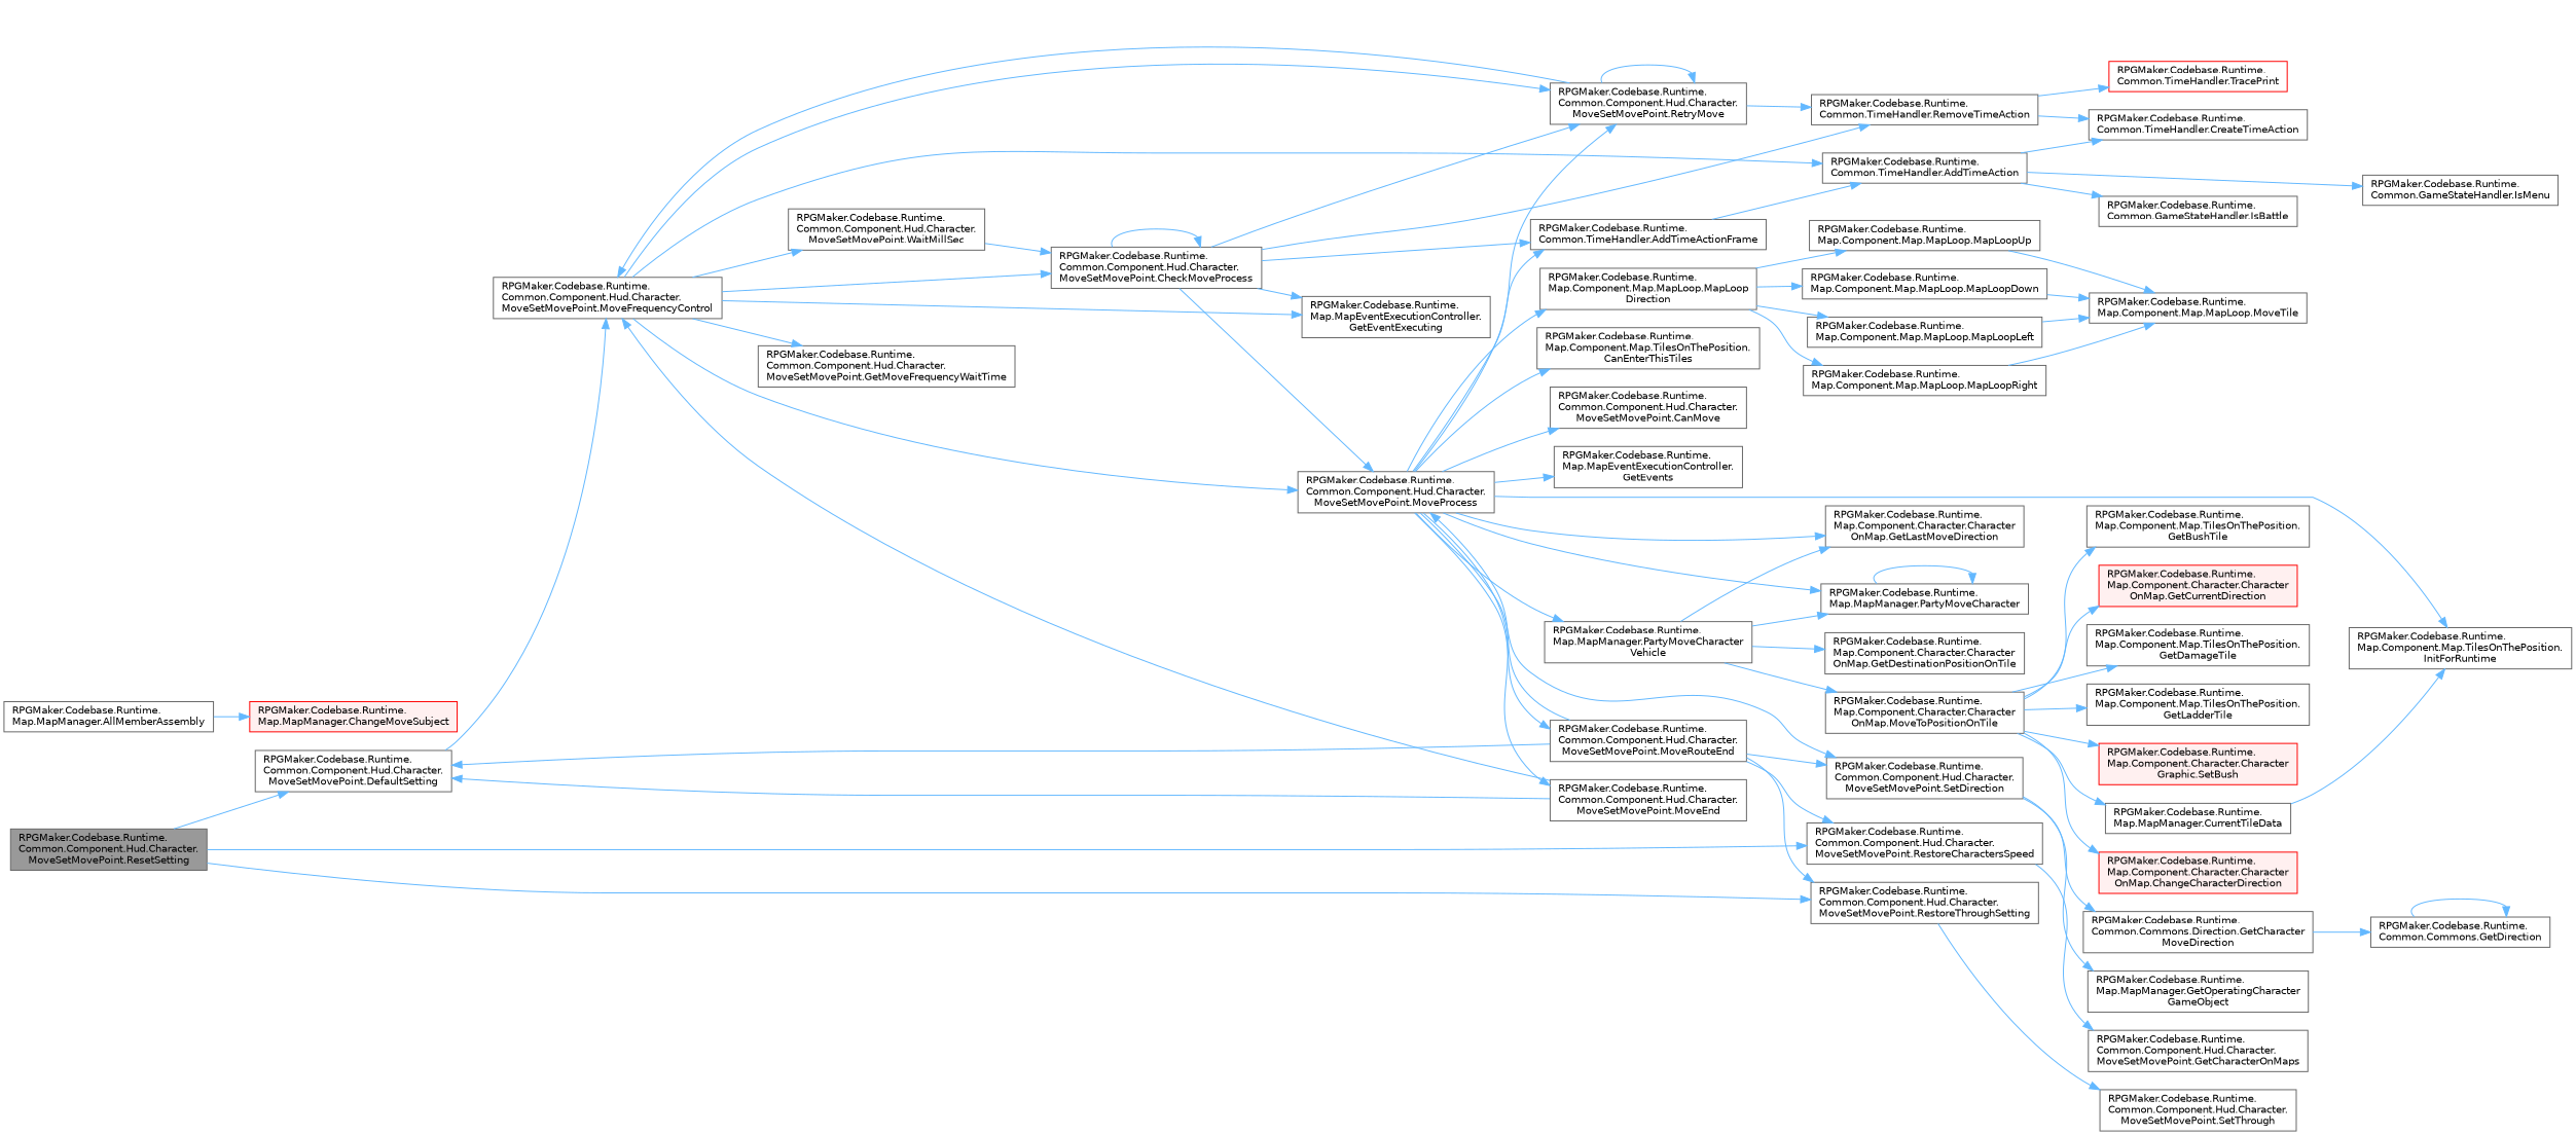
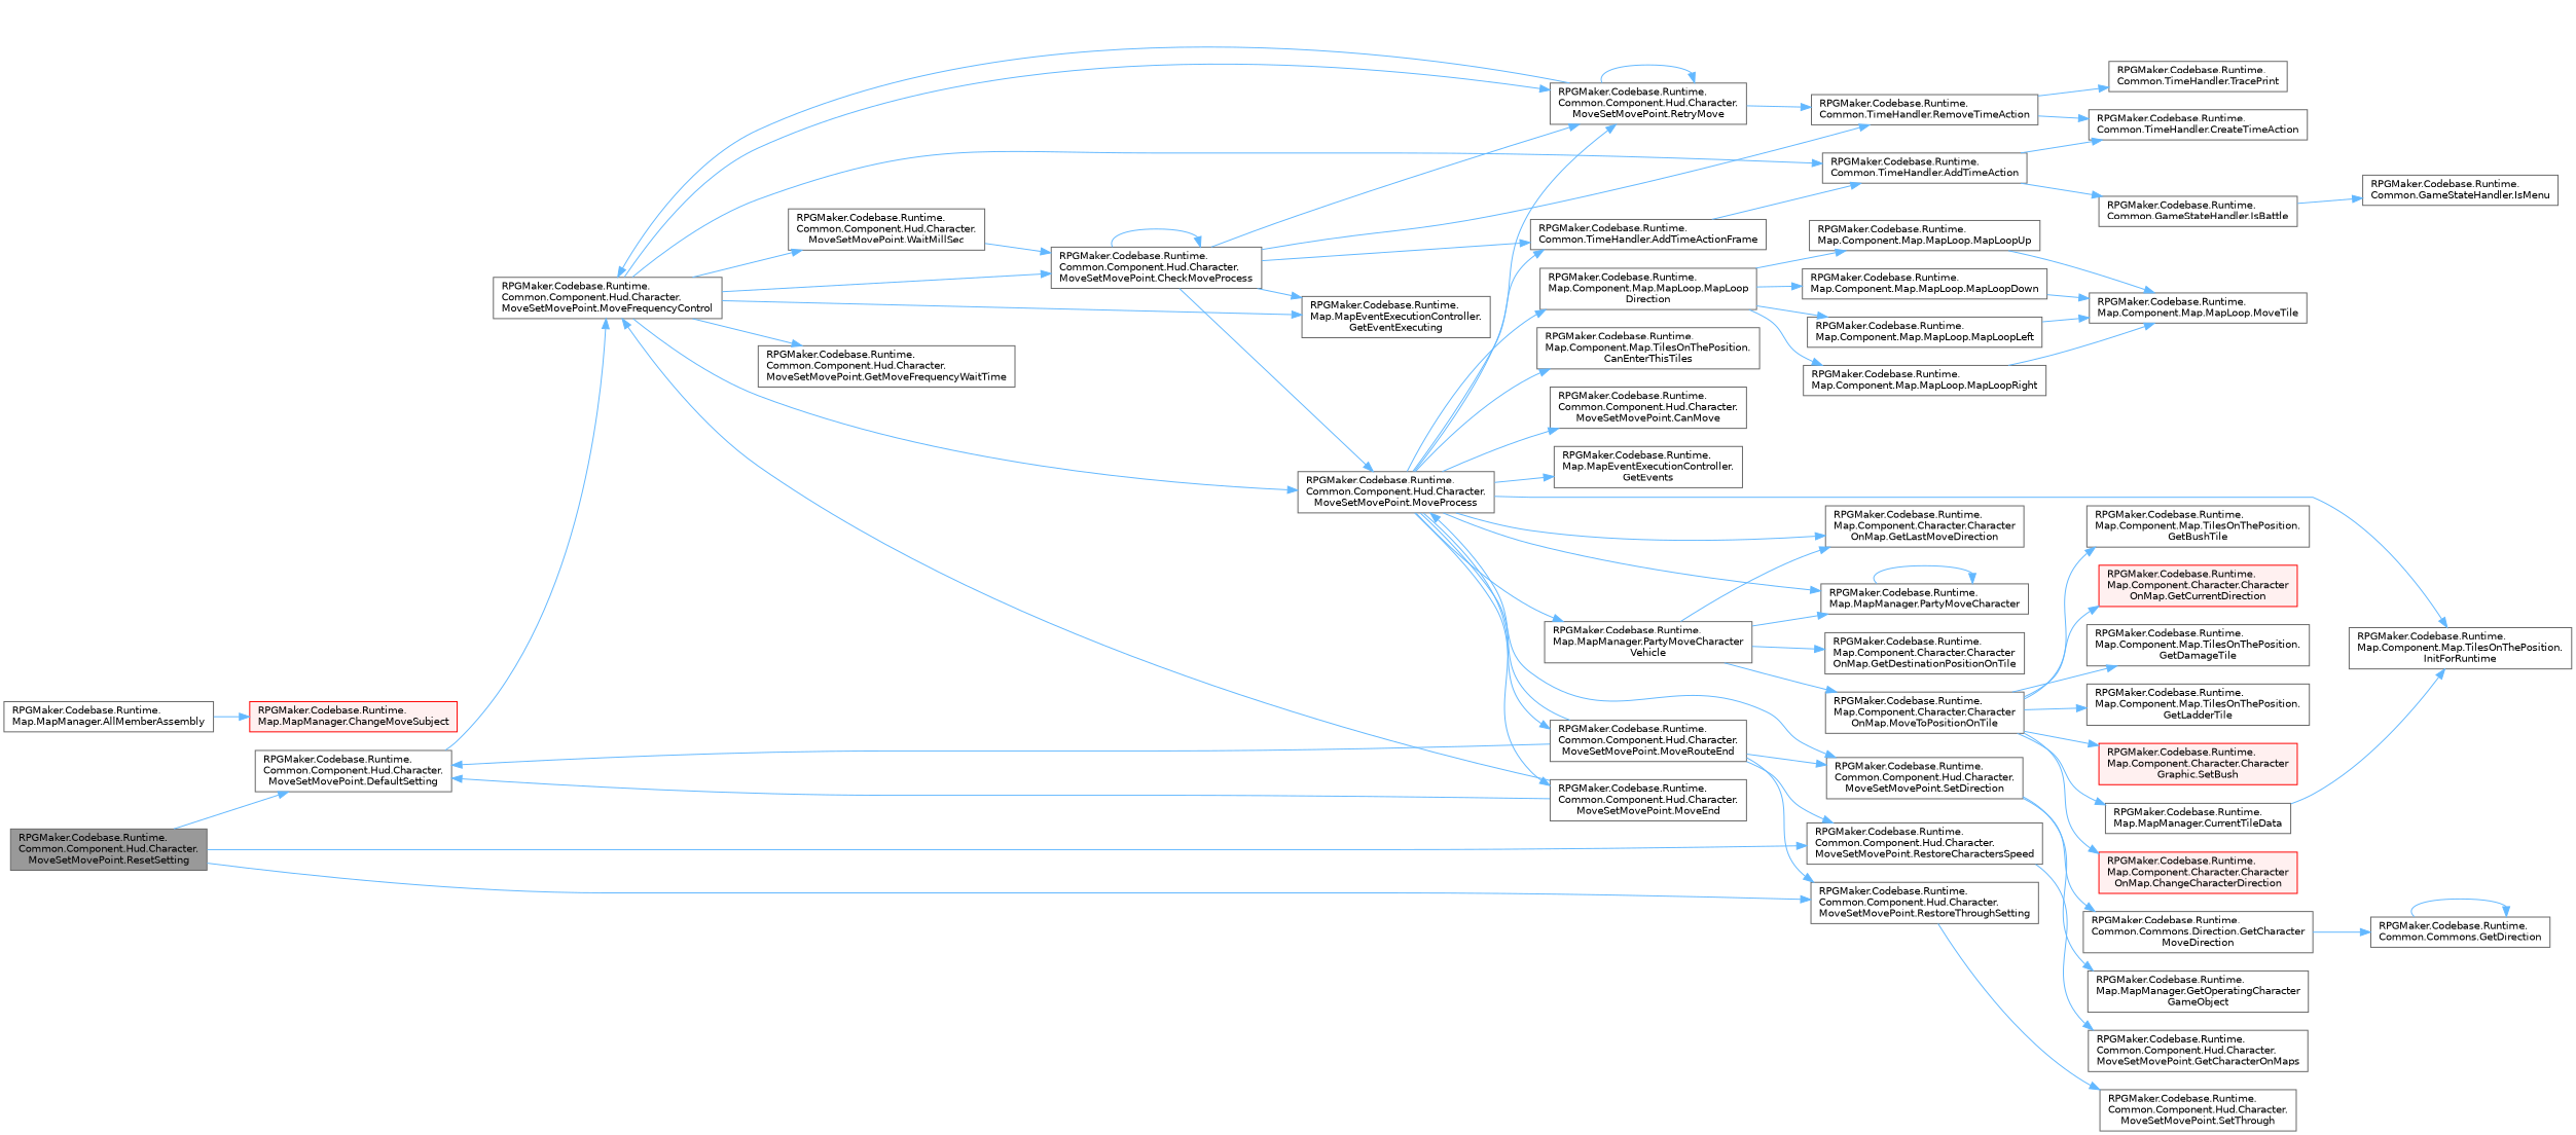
  digraph {
    rankdir=LR
    node [color=grey40 fillcolor=white fontname=Helvetica fontsize=10 shape=box style=filled]
    edge [color=steelblue1 fontname=Helvetica fontsize=10 labelfontname=Helvetica labelfontsize=10 style=solid]
    n1 [color=gray40 fillcolor=grey60 fontcolor=black height=0.2 label="RPGMaker.Codebase.Runtime.\lCommon.Component.Hud.Character.\lMoveSetMovePoint.ResetSetting" width=0.4]
    n2 [height=0.2 label="RPGMaker.Codebase.Runtime.\lCommon.Component.Hud.Character.\lMoveSetMovePoint.DefaultSetting" width=0.4]
    n3 [height=0.2 label="RPGMaker.Codebase.Runtime.\lCommon.Component.Hud.Character.\lMoveSetMovePoint.RestoreCharactersSpeed" width=0.4]
    n4 [height=0.2 label="RPGMaker.Codebase.Runtime.\lCommon.Component.Hud.Character.\lMoveSetMovePoint.RestoreThroughSetting" width=0.4]
    n5 [height=0.2 label="RPGMaker.Codebase.Runtime.\lCommon.Component.Hud.Character.\lMoveSetMovePoint.MoveFrequencyControl" width=0.4]
    n6 [height=0.2 label="RPGMaker.Codebase.Runtime.\lCommon.Component.Hud.Character.\lMoveSetMovePoint.GetCharacterOnMaps" width=0.4]
    n7 [height=0.2 label="RPGMaker.Codebase.Runtime.\lCommon.Component.Hud.Character.\lMoveSetMovePoint.SetThrough" width=0.4]
    n8 [height=0.2 label="RPGMaker.Codebase.Runtime.\lCommon.TimeHandler.AddTimeAction" width=0.4]
    n9 [height=0.2 label="RPGMaker.Codebase.Runtime.\lCommon.Component.Hud.Character.\lMoveSetMovePoint.CheckMoveProcess" width=0.4]
    n10 [height=0.2 label="RPGMaker.Codebase.Runtime.\lMap.MapEventExecutionController.\lGetEventExecuting" width=0.4]
    n11 [height=0.2 label="RPGMaker.Codebase.Runtime.\lCommon.Component.Hud.Character.\lMoveSetMovePoint.MoveProcess" width=0.4]
    n12 [height=0.2 label="RPGMaker.Codebase.Runtime.\lCommon.Component.Hud.Character.\lMoveSetMovePoint.RetryMove" width=0.4]
    n13 [height=0.2 label="RPGMaker.Codebase.Runtime.\lCommon.Component.Hud.Character.\lMoveSetMovePoint.GetMoveFrequencyWaitTime" width=0.4]
    n14 [height=0.2 label="RPGMaker.Codebase.Runtime.\lCommon.Component.Hud.Character.\lMoveSetMovePoint.WaitMillSec" width=0.4]
    n15 [height=0.2 label="RPGMaker.Codebase.Runtime.\lCommon.TimeHandler.CreateTimeAction" width=0.4]
    n16 [height=0.2 label="RPGMaker.Codebase.Runtime.\lCommon.GameStateHandler.IsBattle" width=0.4]
    n17 [height=0.2 label="RPGMaker.Codebase.Runtime.\lCommon.GameStateHandler.IsMenu" width=0.4]
    n18 [height=0.2 label="RPGMaker.Codebase.Runtime.\lCommon.TimeHandler.AddTimeActionFrame" width=0.4]
    n19 [height=0.2 label="RPGMaker.Codebase.Runtime.\lCommon.TimeHandler.RemoveTimeAction" width=0.4]
    n20 [height=0.2 label="RPGMaker.Codebase.Runtime.\lMap.Component.Map.TilesOnThePosition.\lCanEnterThisTiles" width=0.4]
    n21 [height=0.2 label="RPGMaker.Codebase.Runtime.\lCommon.Component.Hud.Character.\lMoveSetMovePoint.CanMove" width=0.4]
    n22 [height=0.2 label="RPGMaker.Codebase.Runtime.\lMap.MapEventExecutionController.\lGetEvents" width=0.4]
    n23 [height=0.2 label="RPGMaker.Codebase.Runtime.\lMap.Component.Character.Character\lOnMap.GetLastMoveDirection" width=0.4]
    n24 [height=0.2 label="RPGMaker.Codebase.Runtime.\lMap.Component.Map.TilesOnThePosition.\lInitForRuntime" width=0.4]
    n25 [height=0.2 label="RPGMaker.Codebase.Runtime.\lMap.Component.Map.MapLoop.MapLoop\lDirection" width=0.4]
    n26 [height=0.2 label="RPGMaker.Codebase.Runtime.\lCommon.Component.Hud.Character.\lMoveSetMovePoint.MoveEnd" width=0.4]
    n27 [height=0.2 label="RPGMaker.Codebase.Runtime.\lCommon.Component.Hud.Character.\lMoveSetMovePoint.MoveRouteEnd" width=0.4]
    n28 [height=0.2 label="RPGMaker.Codebase.Runtime.\lCommon.Component.Hud.Character.\lMoveSetMovePoint.SetDirection" width=0.4]
    n29 [height=0.2 label="RPGMaker.Codebase.Runtime.\lMap.MapManager.PartyMoveCharacter" width=0.4]
    n30 [height=0.2 label="RPGMaker.Codebase.Runtime.\lMap.MapManager.PartyMoveCharacter\lVehicle" width=0.4]
-   n31 [color=red height=0.2 label="RPGMaker.Codebase.Runtime.\lCommon.TimeHandler.TracePrint" width=0.4]
+   n31 [height=0.2 label="RPGMaker.Codebase.Runtime.\lCommon.TimeHandler.TracePrint" width=0.4]
    n32 [height=0.2 label="RPGMaker.Codebase.Runtime.\lMap.Component.Map.MapLoop.MapLoopDown" width=0.4]
    n33 [height=0.2 label="RPGMaker.Codebase.Runtime.\lMap.Component.Map.MapLoop.MapLoopLeft" width=0.4]
    n34 [height=0.2 label="RPGMaker.Codebase.Runtime.\lMap.Component.Map.MapLoop.MapLoopRight" width=0.4]
    n35 [height=0.2 label="RPGMaker.Codebase.Runtime.\lMap.Component.Map.MapLoop.MapLoopUp" width=0.4]
    n36 [height=0.2 label="RPGMaker.Codebase.Runtime.\lCommon.Commons.Direction.GetCharacter\lMoveDirection" width=0.4]
    n37 [height=0.2 label="RPGMaker.Codebase.Runtime.\lMap.MapManager.GetOperatingCharacter\lGameObject" width=0.4]
    n38 [height=0.2 label="RPGMaker.Codebase.Runtime.\lMap.Component.Character.Character\lOnMap.GetDestinationPositionOnTile" width=0.4]
    n39 [height=0.2 label="RPGMaker.Codebase.Runtime.\lMap.Component.Character.Character\lOnMap.MoveToPositionOnTile" width=0.4]
    n40 [height=0.2 label="RPGMaker.Codebase.Runtime.\lMap.Component.Map.MapLoop.MoveTile" width=0.4]
    n41 [height=0.2 label="RPGMaker.Codebase.Runtime.\lCommon.Commons.GetDirection" width=0.4]
    n42 [height=0.2 label="RPGMaker.Codebase.Runtime.\lMap.MapManager.AllMemberAssembly" width=0.4]
    n43 [color=red fillcolor="#FFF0F0" height=0.2 label="RPGMaker.Codebase.Runtime.\lMap.MapManager.ChangeMoveSubject" width=0.4]
    n44 [height=0.2 label="RPGMaker.Codebase.Runtime.\lMap.MapManager.CurrentTileData" width=0.4]
    n45 [color=red fillcolor="#FFF0F0" height=0.2 label="RPGMaker.Codebase.Runtime.\lMap.Component.Character.Character\lOnMap.ChangeCharacterDirection" width=0.4]
    n46 [height=0.2 label="RPGMaker.Codebase.Runtime.\lMap.Component.Map.TilesOnThePosition.\lGetBushTile" width=0.4]
    n47 [color=red fillcolor="#FFF0F0" height=0.2 label="RPGMaker.Codebase.Runtime.\lMap.Component.Character.Character\lOnMap.GetCurrentDirection" width=0.4]
    n48 [height=0.2 label="RPGMaker.Codebase.Runtime.\lMap.Component.Map.TilesOnThePosition.\lGetDamageTile" width=0.4]
    n49 [height=0.2 label="RPGMaker.Codebase.Runtime.\lMap.Component.Map.TilesOnThePosition.\lGetLadderTile" width=0.4]
    n50 [color=red fillcolor="#FFF0F0" height=0.2 label="RPGMaker.Codebase.Runtime.\lMap.Component.Character.Character\lGraphic.SetBush" width=0.4]
    n1 -> n2
    n1 -> n3
    n1 -> n4
    n2 -> n5
    n3 -> n6
    n4 -> n7
    n5 -> n8
    n5 -> n9
    n5 -> n10
    n5 -> n11
    n5 -> n12
    n5 -> n13
    n5 -> n14
    n8 -> n15
    n8 -> n16
-   n8 -> n17
+   n16 -> n17
    n9 -> n9
    n9 -> n10
    n9 -> n11
    n9 -> n12
    n9 -> n18
    n9 -> n19
    n11 -> n12
    n11 -> n18
    n11 -> n20
    n11 -> n21
    n11 -> n22
    n11 -> n23
    n11 -> n24
    n11 -> n25
    n11 -> n26
    n11 -> n27
    n11 -> n28
    n11 -> n29
    n11 -> n30
    n12 -> n5
    n12 -> n12
    n12 -> n19
    n14 -> n9
    n18 -> n8
    n19 -> n15
    n19 -> n31
    n25 -> n32
    n25 -> n33
    n25 -> n34
    n25 -> n35
    n26 -> n2
    n26 -> n5
    n27 -> n2
    n27 -> n3
    n27 -> n4
    n27 -> n11
    n27 -> n28
    n28 -> n36
    n28 -> n37
    n29 -> n29
    n30 -> n23
    n30 -> n29
    n30 -> n38
    n30 -> n39
    n32 -> n40
    n33 -> n40
    n34 -> n40
    n35 -> n40
    n36 -> n41
    n39 -> n44
    n39 -> n45
    n39 -> n46
    n39 -> n47
    n39 -> n48
    n39 -> n49
    n39 -> n50
    n41 -> n41
    n42 -> n43
    n44 -> n24
  }
